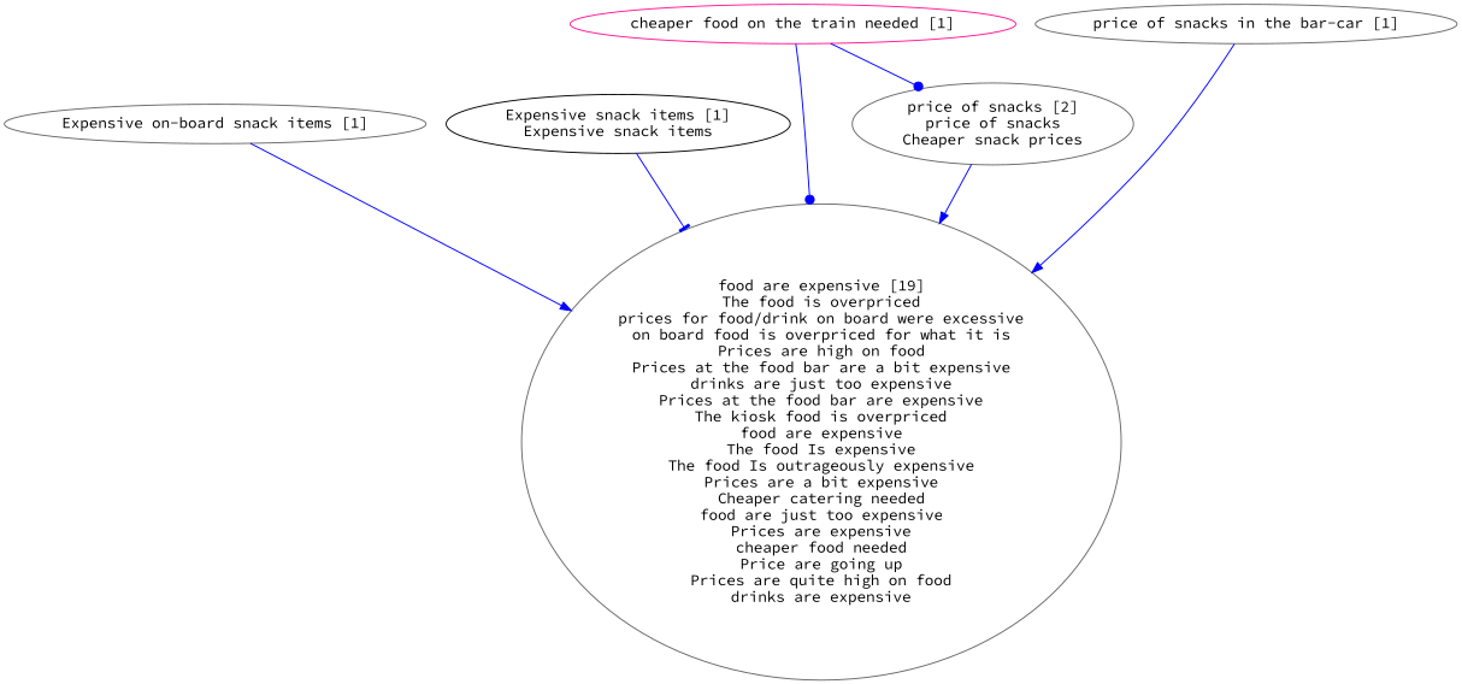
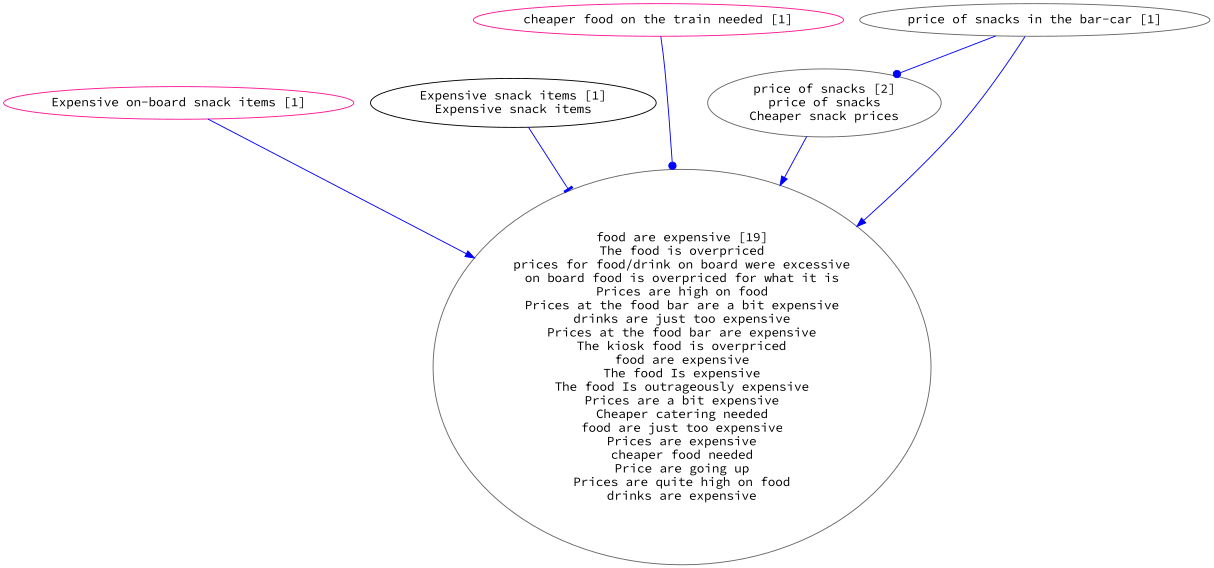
  digraph {
    fontname="Source Code Pro"
    node [color=gray40 fontname="Source Code Pro"]
    edge [arrowhead=normal color=blue fontname="Source Code Pro"]
    "price of snacks [2]\nprice of snacks\nCheaper snack prices"
    "food are expensive [19]\nThe food is overpriced\nprices for food/drink on board were excessive\non board food is overpriced for what it is\nPrices are high on food\nPrices at the food bar are a bit expensive\ndrinks are just too expensive\nPrices at the food bar are expensive\nThe kiosk food is overpriced\nfood are expensive\nThe food Is expensive\nThe food Is outrageously expensive\nPrices are a bit expensive\nCheaper catering needed\nfood are just too expensive\nPrices are expensive\ncheaper food needed\nPrice are going up\nPrices are quite high on food\ndrinks are expensive"
-   "Expensive on-board snack items [1]"
+   "Expensive on-board snack items [1]" [color=deeppink]
    "Expensive snack items [1]\nExpensive snack items" [color=black]
    "cheaper food on the train needed [1]" [color=deeppink]
    "price of snacks in the bar-car [1]"
    "price of snacks [2]\nprice of snacks\nCheaper snack prices" -> "food are expensive [19]\nThe food is overpriced\nprices for food/drink on board were excessive\non board food is overpriced for what it is\nPrices are high on food\nPrices at the food bar are a bit expensive\ndrinks are just too expensive\nPrices at the food bar are expensive\nThe kiosk food is overpriced\nfood are expensive\nThe food Is expensive\nThe food Is outrageously expensive\nPrices are a bit expensive\nCheaper catering needed\nfood are just too expensive\nPrices are expensive\ncheaper food needed\nPrice are going up\nPrices are quite high on food\ndrinks are expensive"
    "Expensive on-board snack items [1]" -> "food are expensive [19]\nThe food is overpriced\nprices for food/drink on board were excessive\non board food is overpriced for what it is\nPrices are high on food\nPrices at the food bar are a bit expensive\ndrinks are just too expensive\nPrices at the food bar are expensive\nThe kiosk food is overpriced\nfood are expensive\nThe food Is expensive\nThe food Is outrageously expensive\nPrices are a bit expensive\nCheaper catering needed\nfood are just too expensive\nPrices are expensive\ncheaper food needed\nPrice are going up\nPrices are quite high on food\ndrinks are expensive"
    "Expensive snack items [1]\nExpensive snack items" -> "food are expensive [19]\nThe food is overpriced\nprices for food/drink on board were excessive\non board food is overpriced for what it is\nPrices are high on food\nPrices at the food bar are a bit expensive\ndrinks are just too expensive\nPrices at the food bar are expensive\nThe kiosk food is overpriced\nfood are expensive\nThe food Is expensive\nThe food Is outrageously expensive\nPrices are a bit expensive\nCheaper catering needed\nfood are just too expensive\nPrices are expensive\ncheaper food needed\nPrice are going up\nPrices are quite high on food\ndrinks are expensive" [arrowhead=tee]
    "cheaper food on the train needed [1]" -> "food are expensive [19]\nThe food is overpriced\nprices for food/drink on board were excessive\non board food is overpriced for what it is\nPrices are high on food\nPrices at the food bar are a bit expensive\ndrinks are just too expensive\nPrices at the food bar are expensive\nThe kiosk food is overpriced\nfood are expensive\nThe food Is expensive\nThe food Is outrageously expensive\nPrices are a bit expensive\nCheaper catering needed\nfood are just too expensive\nPrices are expensive\ncheaper food needed\nPrice are going up\nPrices are quite high on food\ndrinks are expensive" [arrowhead=dot]
-   "cheaper food on the train needed [1]" -> "price of snacks [2]\nprice of snacks\nCheaper snack prices" [arrowhead=dot]
+   "price of snacks in the bar-car [1]" -> "price of snacks [2]\nprice of snacks\nCheaper snack prices" [arrowhead=dot]
    "price of snacks in the bar-car [1]" -> "food are expensive [19]\nThe food is overpriced\nprices for food/drink on board were excessive\non board food is overpriced for what it is\nPrices are high on food\nPrices at the food bar are a bit expensive\ndrinks are just too expensive\nPrices at the food bar are expensive\nThe kiosk food is overpriced\nfood are expensive\nThe food Is expensive\nThe food Is outrageously expensive\nPrices are a bit expensive\nCheaper catering needed\nfood are just too expensive\nPrices are expensive\ncheaper food needed\nPrice are going up\nPrices are quite high on food\ndrinks are expensive"
  }
